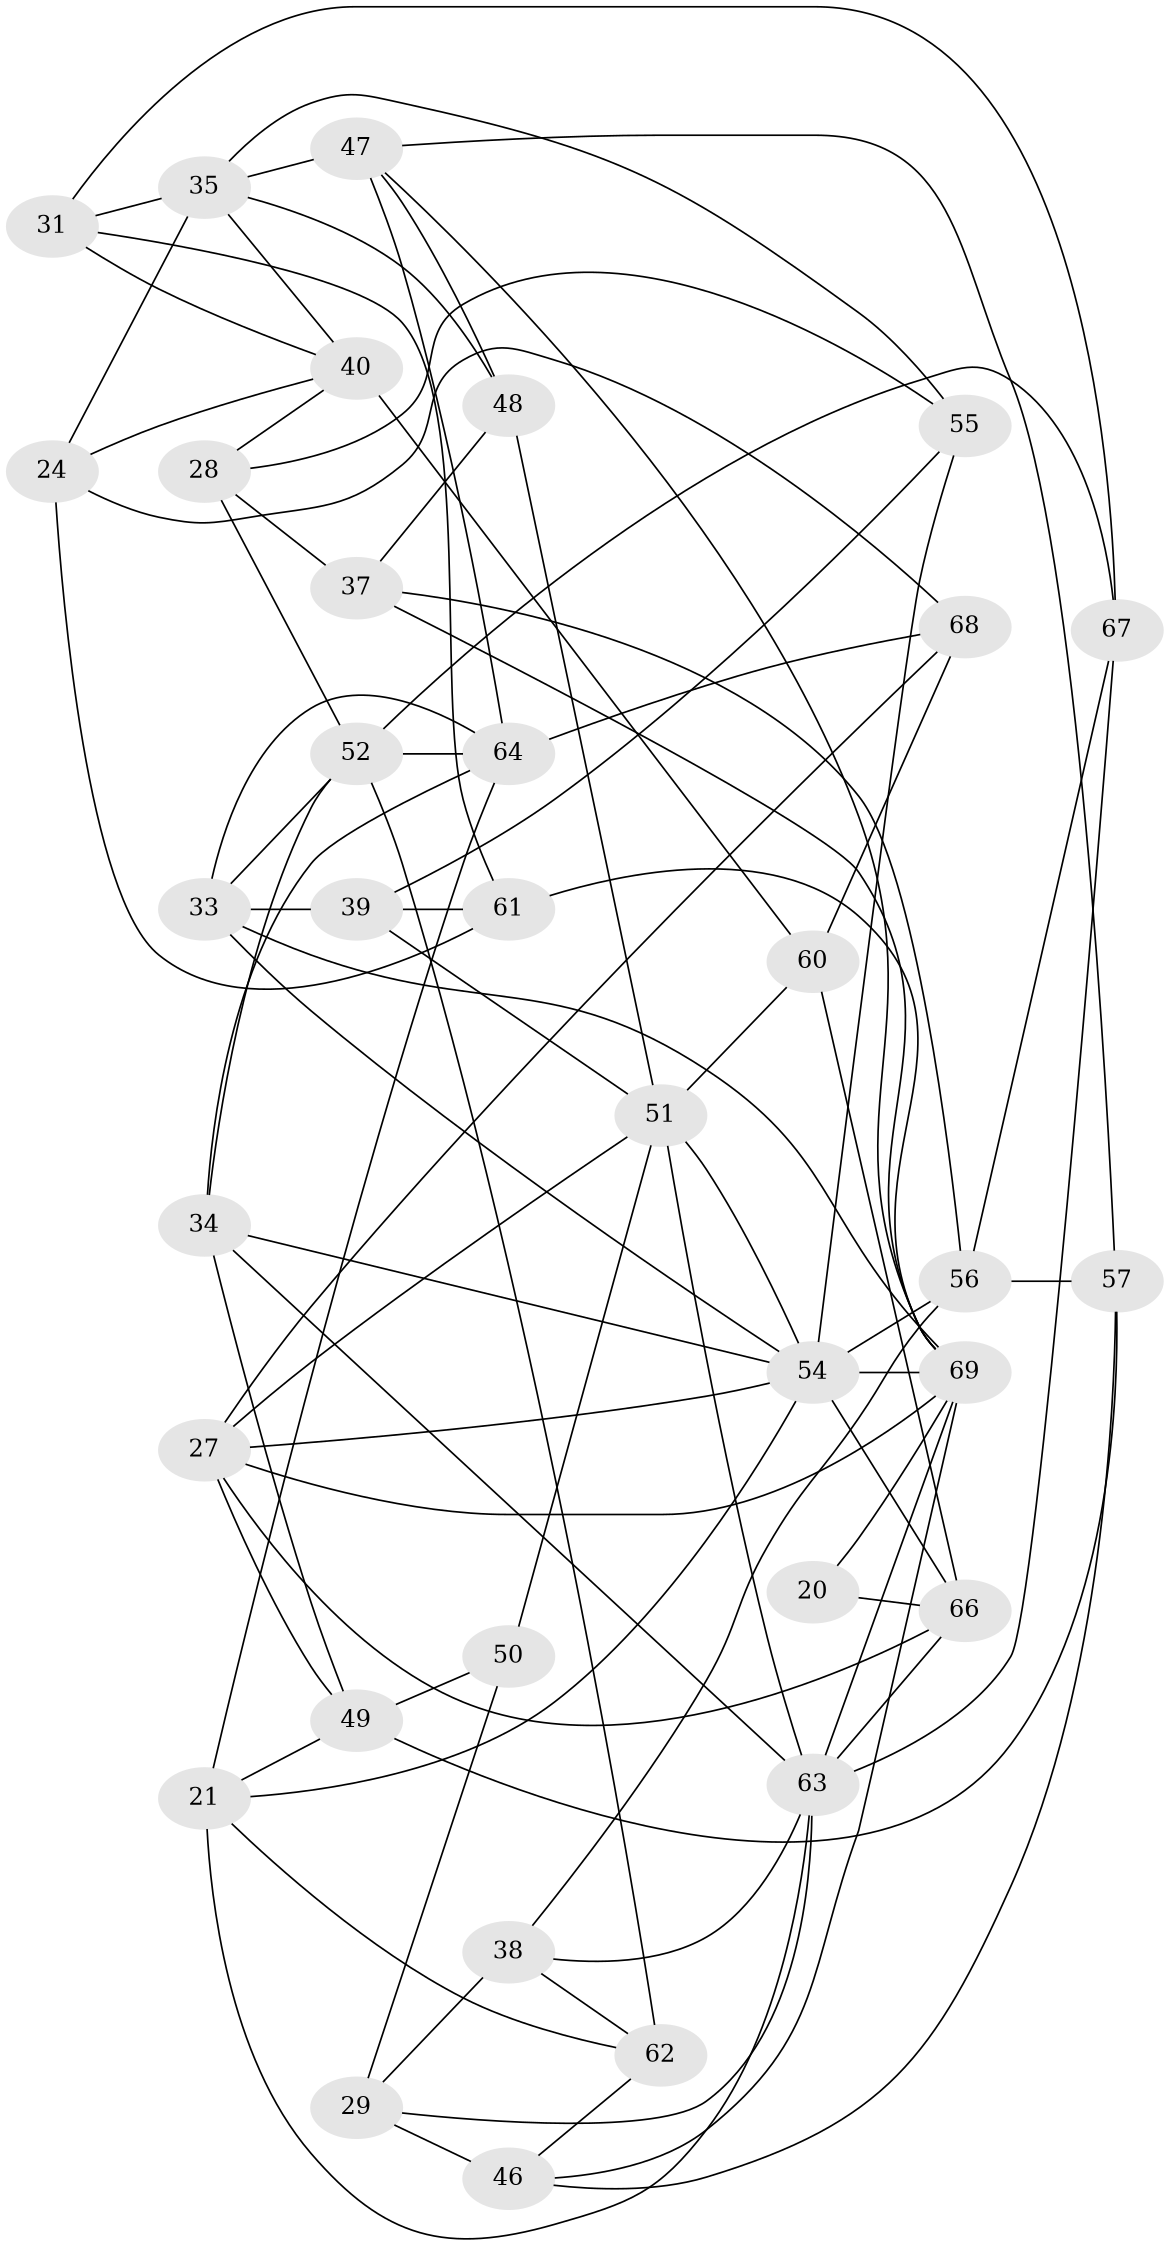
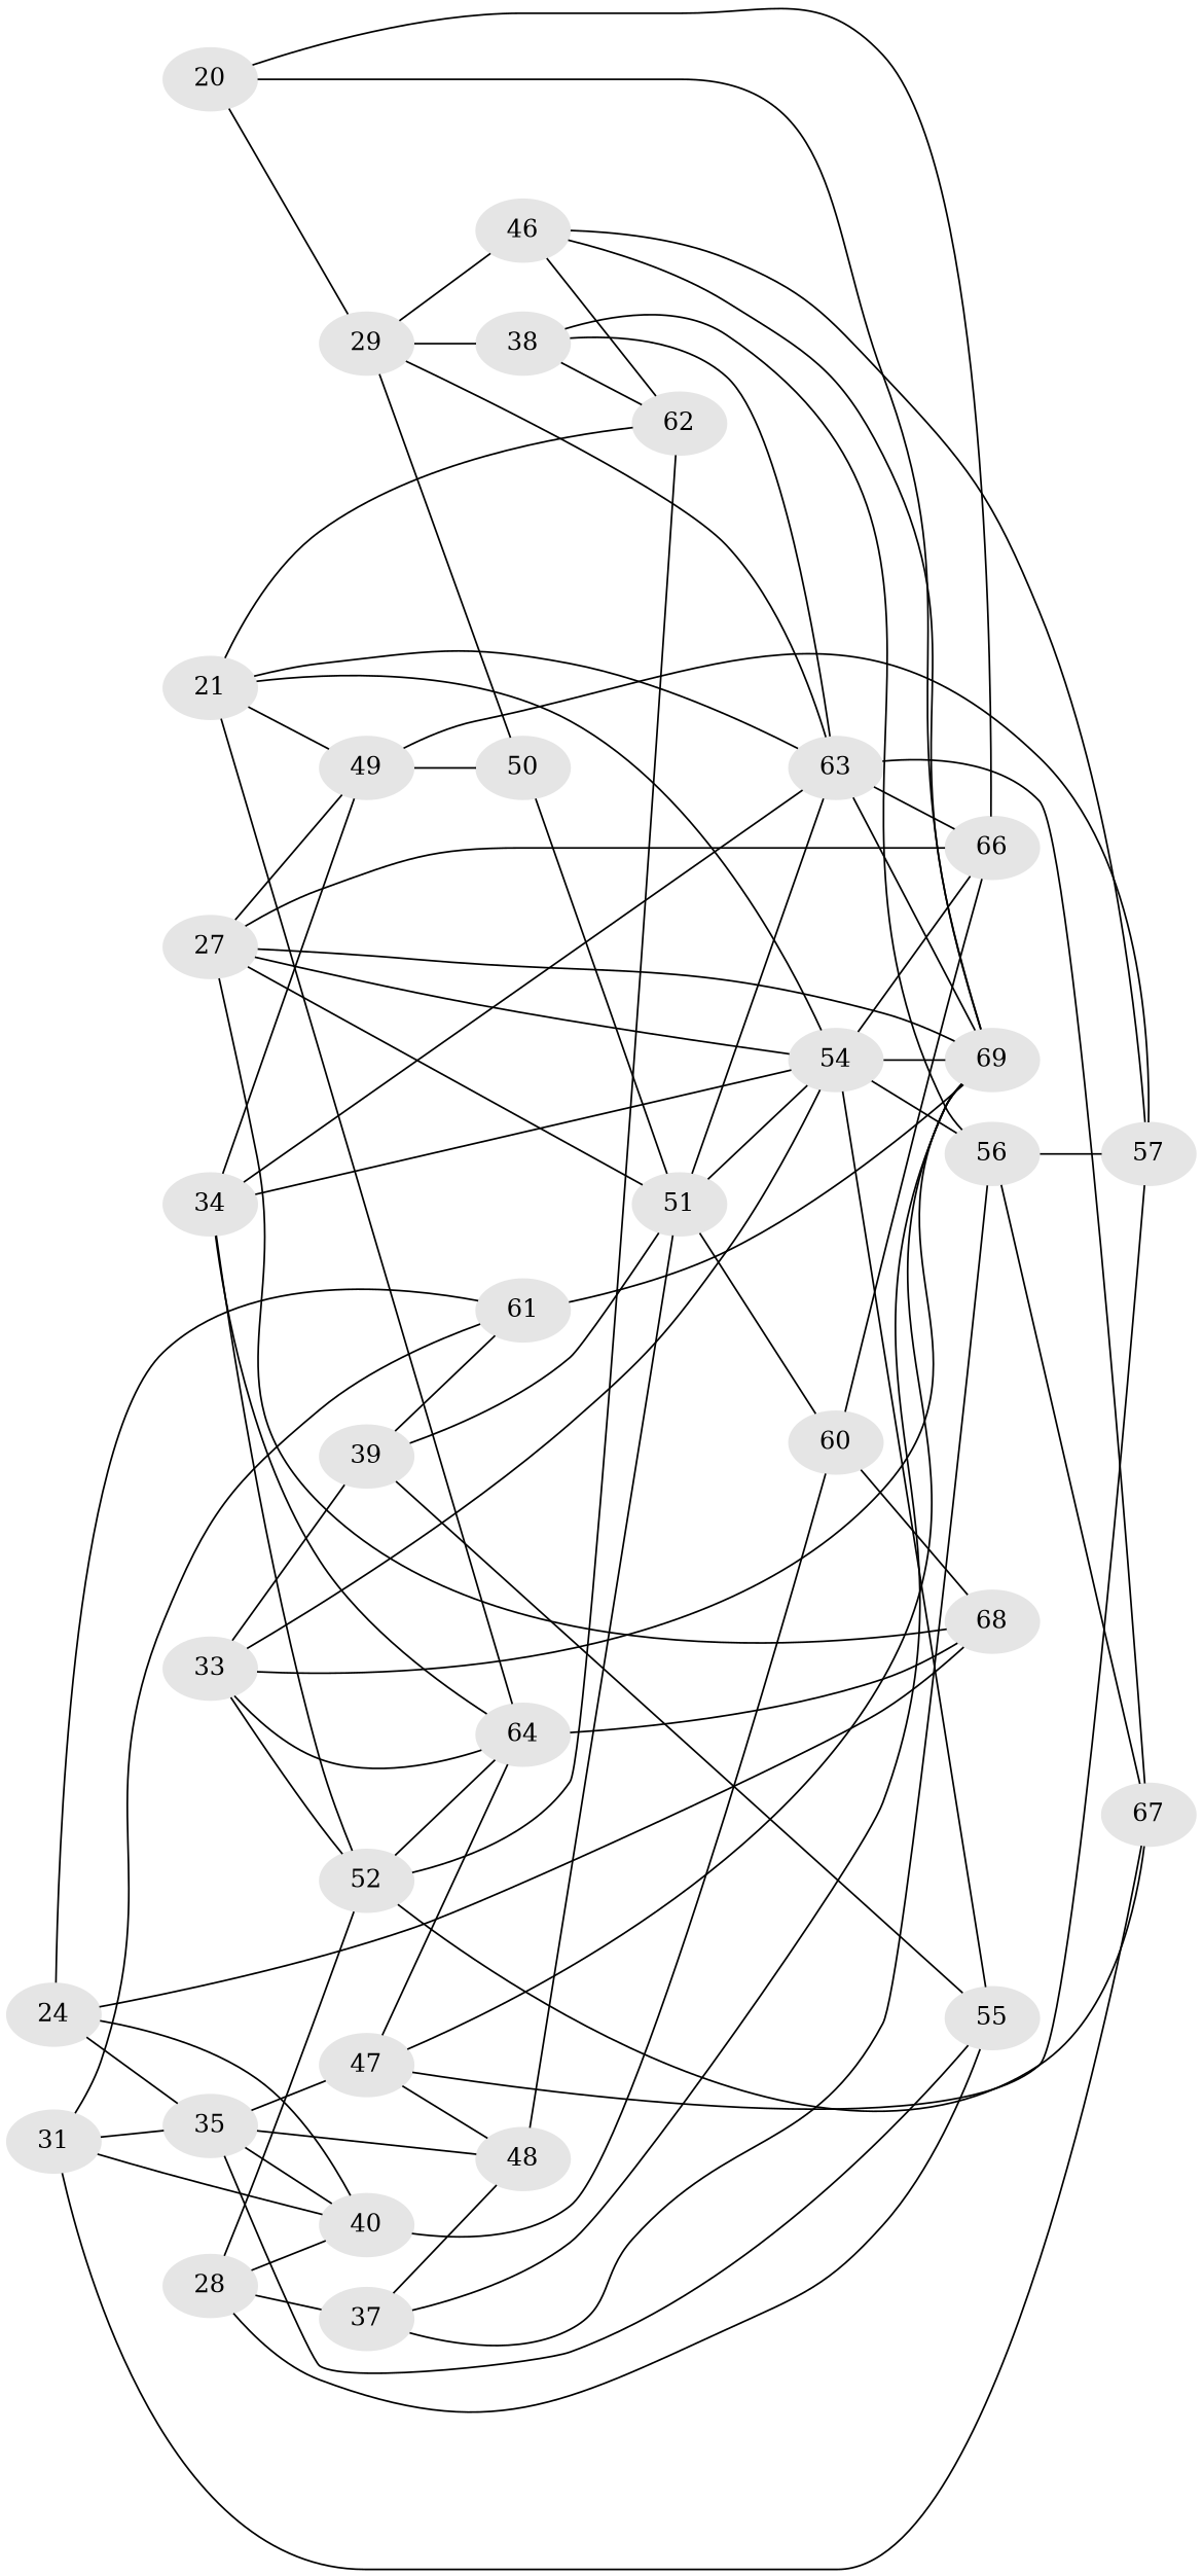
  graph {
    rankdir=LR
    node [color=gray90 style=filled]
    20
    29
    66 [super="+22"]
    69 [super="+59+65"]
    38
    63 [super="+41"]
    46
    50
    62
    56 [super="+3+5"]
    21 [super="+12"]
    49 [super="+42"]
    54 [super="+10+32+53"]
    64 [super="+58+30"]
    57 [super="+9"]
    55
    67
    68
    35 [super="+18"]
    40 [super="+36"]
    47 [super="+13"]
    48
    24
    61
    60
    27 [super="+2+19+6"]
    51 [super="+16+44"]
    28 [super="+17"]
    37
    52 [super="+25"]
    31
    33 [super="+8"]
    39 [super="+26"]
    34 [super="+15"]
+   20 -- 29
    20 -- 66
    20 -- 69
    29 -- 38
    29 -- 63
    29 -- 46
    29 -- 50
    38 -- 63
    38 -- 62
    38 -- 56
    63 -- 66
    63 -- 69
    63 -- 67
    46 -- 69
    46 -- 62
    46 -- 57
    50 -- 51
    56 -- 57 [weight=2]
    56 -- 67
    21 -- 63
    21 -- 62
    21 -- 49
    21 -- 54 [weight=3]
    21 -- 64 [weight=2]
    49 -- 50 [weight=2]
    49 -- 57
    54 -- 66
    54 -- 69 [weight=2]
    54 -- 56 [weight=2]
    54 -- 55
    64 -- 68
    35 -- 55
    35 -- 40
    35 -- 47
    35 -- 48
    40 -- 60
    47 -- 69
    47 -- 64
    47 -- 57 [weight=2]
    47 -- 48
    48 -- 51
    24 -- 68
    24 -- 35
    24 -- 40
    24 -- 61
    61 -- 69
    60 -- 66
    60 -- 68
    27 -- 66 [weight=2]
    27 -- 69 [weight=2]
    27 -- 49
    27 -- 54 [weight=3]
    27 -- 68
    27 -- 51
    51 -- 63
    51 -- 54
    51 -- 60
    28 -- 55
    28 -- 40 [weight=2]
    28 -- 37
    28 -- 52 [weight=2]
    37 -- 69
    37 -- 56
    37 -- 48
    52 -- 62
    52 -- 64
    52 -- 67
    31 -- 67
    31 -- 35
    31 -- 40
    31 -- 61
    33 -- 69 [weight=2]
    33 -- 54
    33 -- 64
    33 -- 52 [weight=2]
    33 -- 39 [weight=2]
    39 -- 55
    39 -- 61
    39 -- 51 [weight=2]
    34 -- 63
    34 -- 49
    34 -- 54
    34 -- 64 [weight=2]
    34 -- 52
  }
